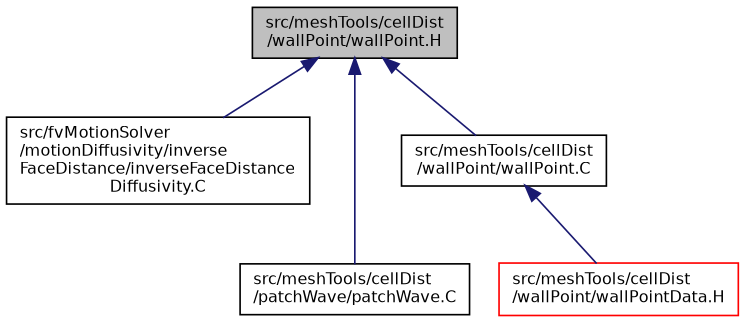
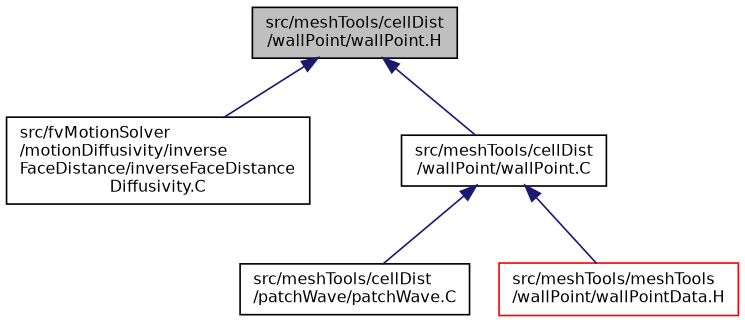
  digraph {
    node [color=black fontname=Helvetica fontsize=10 shape=record]
    edge [color=midnightblue dir=back fontname=Helvetica fontsize=10 labelfontname=Helvetica labelfontsize=10 style=solid]
    n1 [fillcolor=grey75 fontcolor=black height=0.2 label="src/meshTools/cellDist\l/wallPoint/wallPoint.H" style=filled width=0.4]
    n2 [height=0.2 label="src/fvMotionSolver\l/motionDiffusivity/inverse\lFaceDistance/inverseFaceDistance\lDiffusivity.C" width=0.4]
    n3 [height=0.2 label="src/meshTools/cellDist\l/patchWave/patchWave.C" width=0.4]
    n4 [height=0.2 label="src/meshTools/cellDist\l/wallPoint/wallPoint.C" width=0.4]
-   n5 [color=red height=0.2 label="src/meshTools/cellDist\l/wallPoint/wallPointData.H" width=0.4]
+   n5 [color=red height=0.2 label="src/meshTools/meshTools\l/wallPoint/wallPointData.H" width=0.4]
    n1 -> n2
-   n1 -> n3
+   n4 -> n3
    n1 -> n4
    n4 -> n5
  }
